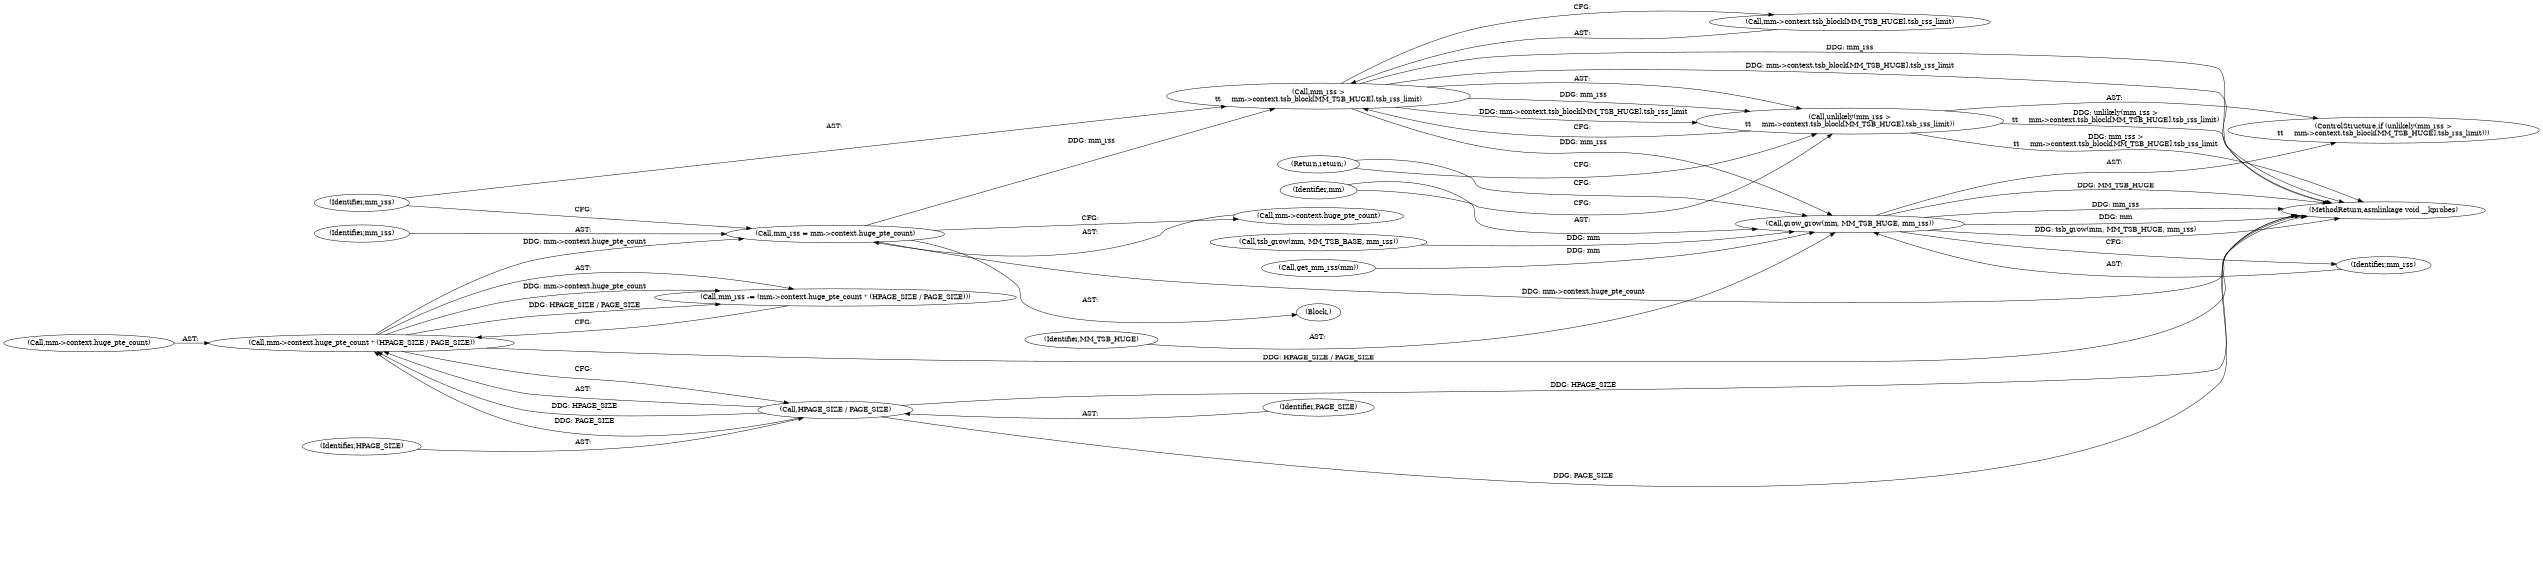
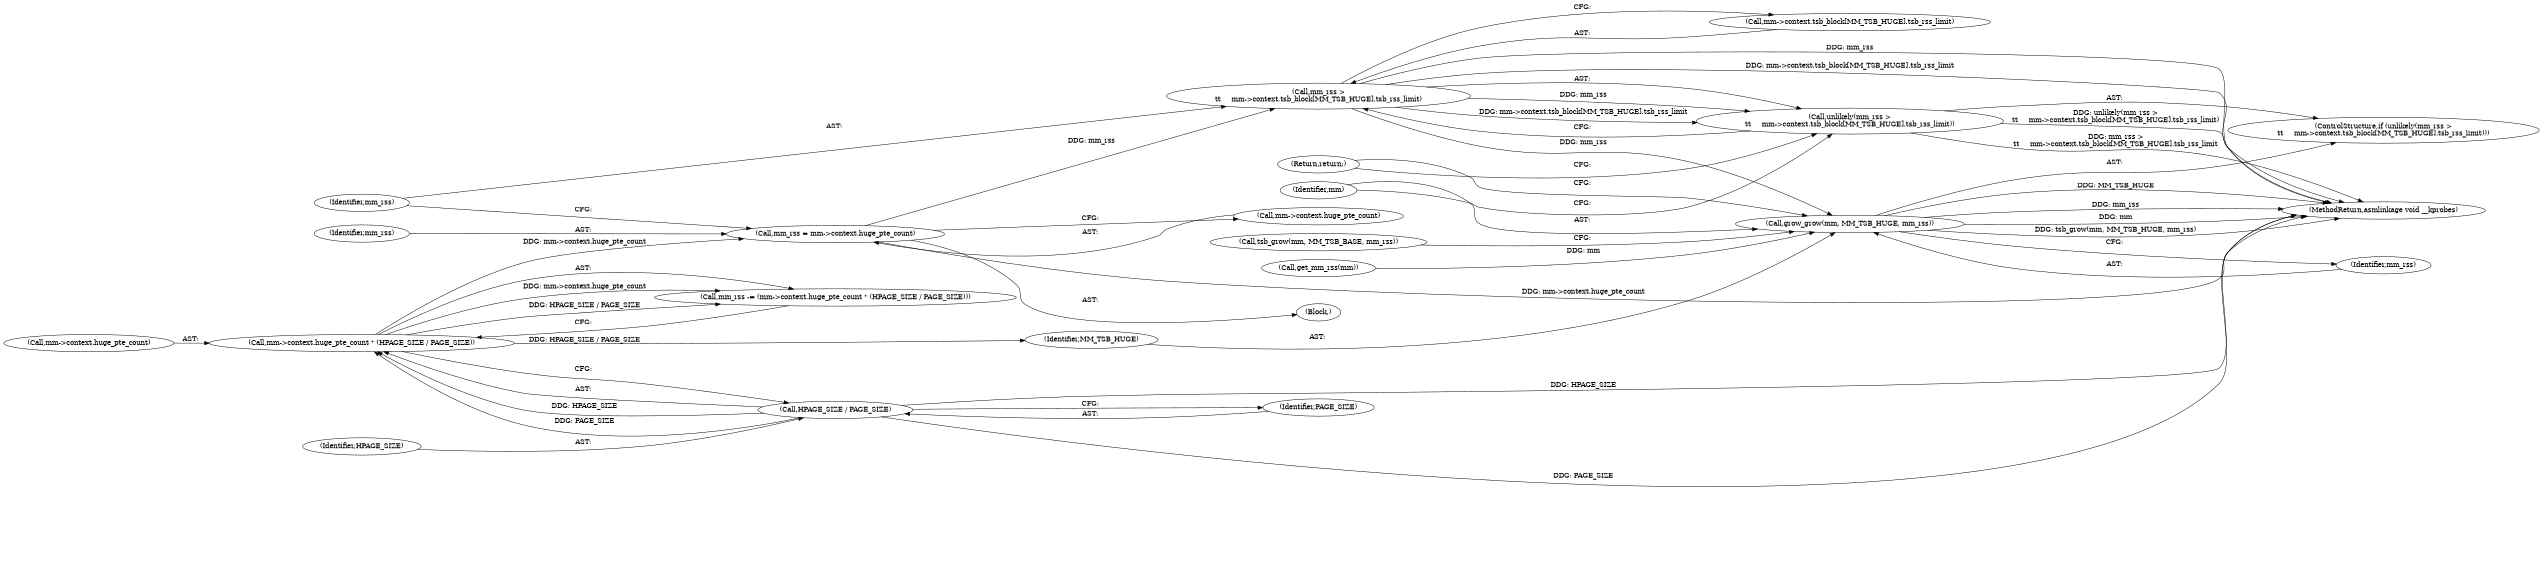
  digraph {
    rankdir=LR
    n1 [label="(Call,mm_rss >\n\t\t     mm->context.tsb_block[MM_TSB_HUGE].tsb_rss_limit)"]
    n2 [label="(Call,unlikely(mm_rss >\n\t\t     mm->context.tsb_block[MM_TSB_HUGE].tsb_rss_limit))"]
    n3 [label="(Call,grow_grow(mm, MM_TSB_HUGE, mm_rss))"]
    n4 [label="(MethodReturn,asmlinkage void __kprobes)"]
    n5 [label="(Call,mm->context.tsb_block[MM_TSB_HUGE].tsb_rss_limit)"]
    n6 [label="(ControlStructure,if (unlikely(mm_rss >\n\t\t     mm->context.tsb_block[MM_TSB_HUGE].tsb_rss_limit)))"]
    n7 [label="(Identifier,mm_rss)"]
    n8 [label="(Call,mm_rss = mm->context.huge_pte_count)"]
    n9 [label="(Block,)"]
    n10 [label="(Call,mm->context.huge_pte_count)"]
    n11 [label="(Call,mm->context.huge_pte_count * (HPAGE_SIZE / PAGE_SIZE))"]
    n12 [label="(Call,HPAGE_SIZE / PAGE_SIZE)"]
    n13 [label="(Call,mm_rss -= (mm->context.huge_pte_count * (HPAGE_SIZE / PAGE_SIZE)))"]
    n14 [label="(Identifier,PAGE_SIZE)"]
    n15 [label="(Return,return;)"]
    n16 [label="(Call,mm->context.huge_pte_count)"]
    n17 [label="(Identifier,MM_TSB_HUGE)"]
    n18 [label="(Identifier,mm_rss)"]
    n19 [label="(Identifier,mm_rss)"]
    n20 [label="(Identifier,mm)"]
    n21 [label="(Identifier,HPAGE_SIZE)"]
    n22 [label="(Call,tsb_grow(mm, MM_TSB_BASE, mm_rss))"]
    n23 [label="(Call,get_mm_rss(mm))"]
    n1 -> n2 [label="AST: "]
    n1 -> n2 [label="DDG: mm_rss"]
    n1 -> n2 [label="DDG: mm->context.tsb_block[MM_TSB_HUGE].tsb_rss_limit"]
    n1 -> n3 [label="DDG: mm_rss"]
    n1 -> n4 [label="DDG: mm_rss"]
    n1 -> n4 [label="DDG: mm->context.tsb_block[MM_TSB_HUGE].tsb_rss_limit"]
    n1 -> n5 [label="CFG: "]
    n2 -> n1 [label="CFG: "]
    n2 -> n4 [label="DDG: unlikely(mm_rss >\n\t\t     mm->context.tsb_block[MM_TSB_HUGE].tsb_rss_limit)"]
    n2 -> n4 [label="DDG: mm_rss >\n\t\t     mm->context.tsb_block[MM_TSB_HUGE].tsb_rss_limit"]
    n2 -> n6 [label="AST: "]
    n3 -> n4 [label="DDG: MM_TSB_HUGE"]
    n3 -> n4 [label="DDG: mm_rss"]
    n3 -> n4 [label="DDG: mm"]
    n3 -> n4 [label="DDG: tsb_grow(mm, MM_TSB_HUGE, mm_rss)"]
    n3 -> n6 [label="AST: "]
    n3 -> n7 [label="CFG: "]
    n5 -> n1 [label="AST: "]
    n7 -> n3 [label="AST: "]
    n8 -> n1 [label="DDG: mm_rss"]
    n8 -> n4 [label="DDG: mm->context.huge_pte_count"]
    n8 -> n9 [label="AST: "]
    n8 -> n10 [label="CFG: "]
    n10 -> n8 [label="AST: "]
-   n11 -> n4 [label="DDG: HPAGE_SIZE / PAGE_SIZE"]
+   n11 -> n17 [label="DDG: HPAGE_SIZE / PAGE_SIZE"]
    n11 -> n8 [label="DDG: mm->context.huge_pte_count"]
    n11 -> n12 [label="CFG: "]
    n11 -> n13 [label="AST: "]
    n11 -> n13 [label="DDG: mm->context.huge_pte_count"]
    n11 -> n13 [label="DDG: HPAGE_SIZE / PAGE_SIZE"]
    n12 -> n4 [label="DDG: HPAGE_SIZE"]
    n12 -> n4 [label="DDG: PAGE_SIZE"]
    n12 -> n11 [label="AST: "]
    n12 -> n11 [label="DDG: HPAGE_SIZE"]
    n12 -> n11 [label="DDG: PAGE_SIZE"]
+   n12 -> n14 [label="CFG: "]
    n13 -> n11 [label="CFG: "]
    n14 -> n12 [label="AST: "]
    n15 -> n2 [label="CFG: "]
    n15 -> n3 [label="CFG: "]
    n16 -> n11 [label="AST: "]
    n17 -> n3 [label="AST: "]
    n18 -> n1 [label="AST: "]
    n18 -> n8 [label="CFG: "]
    n19 -> n8 [label="AST: "]
    n20 -> n2 [label="CFG: "]
    n20 -> n3 [label="AST: "]
    n21 -> n12 [label="AST: "]
-   n22 -> n3 [label="DDG: mm"]
+   n22 -> n3 [label="CFG: "]
    n23 -> n3 [label="DDG: mm"]
  }
